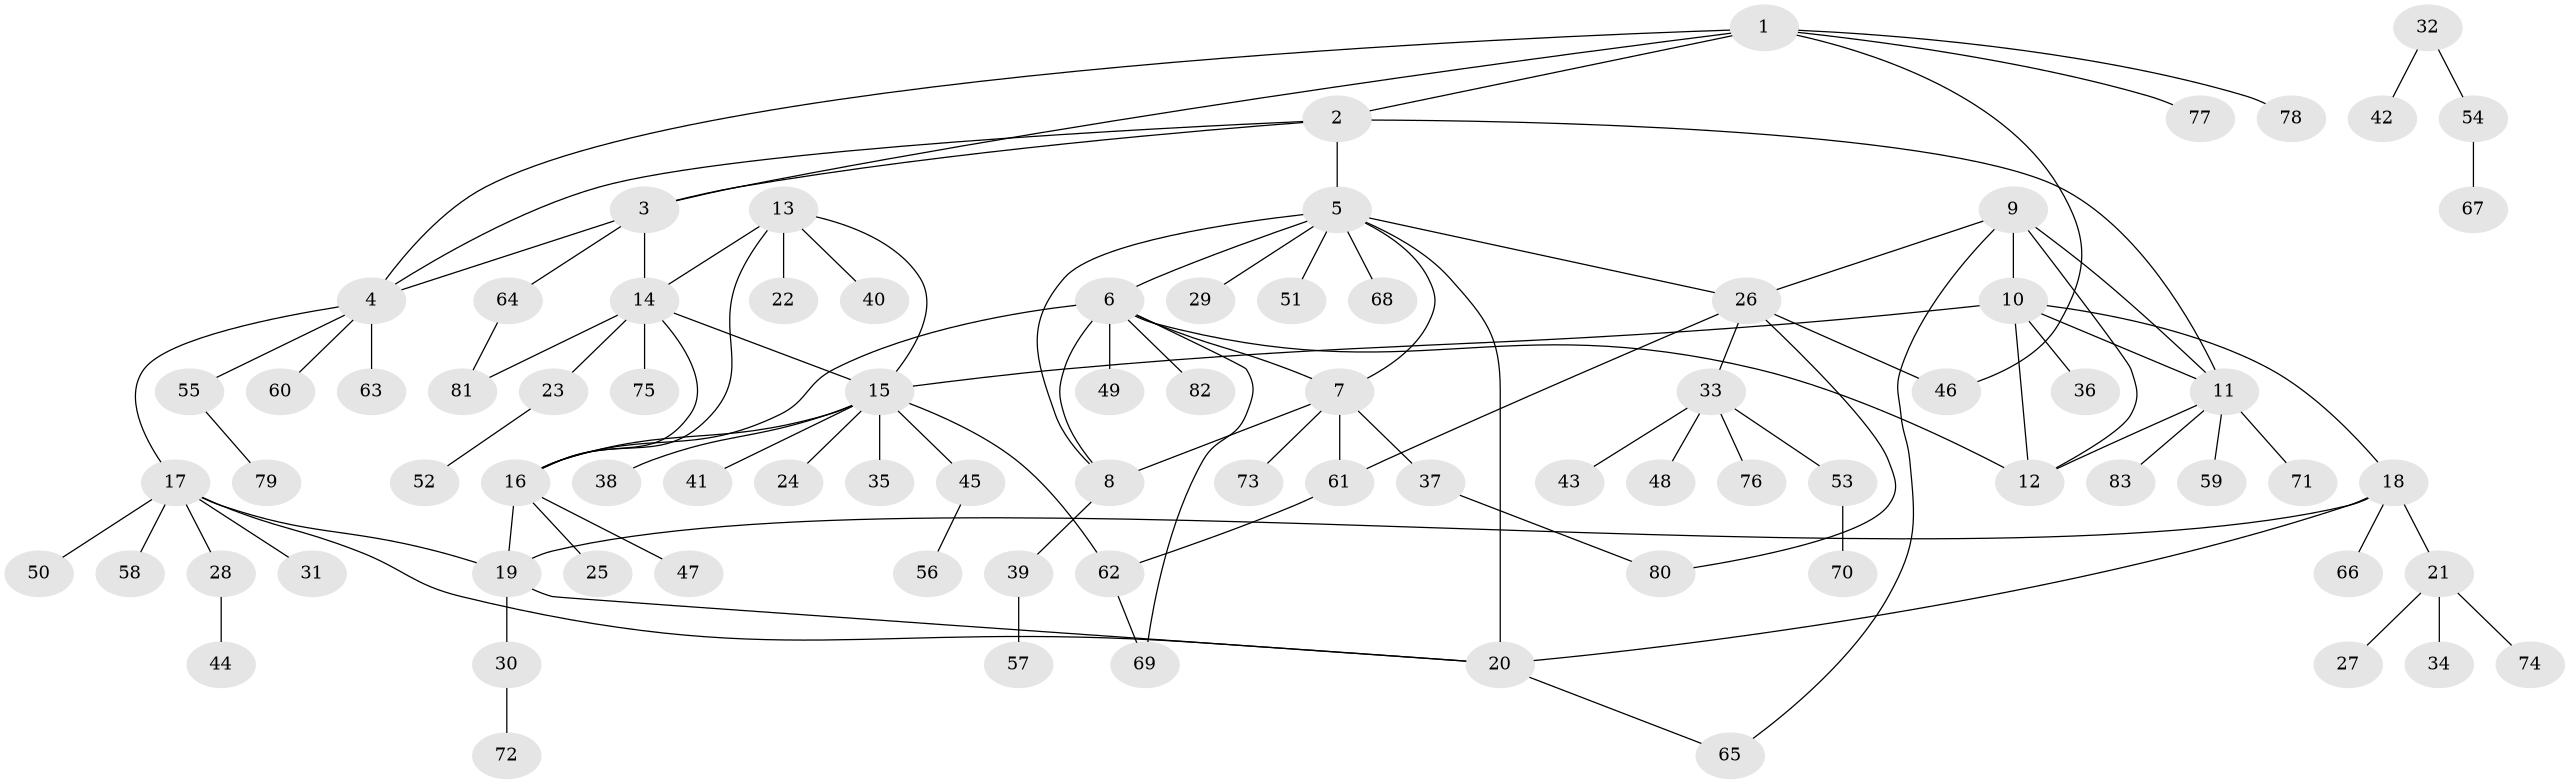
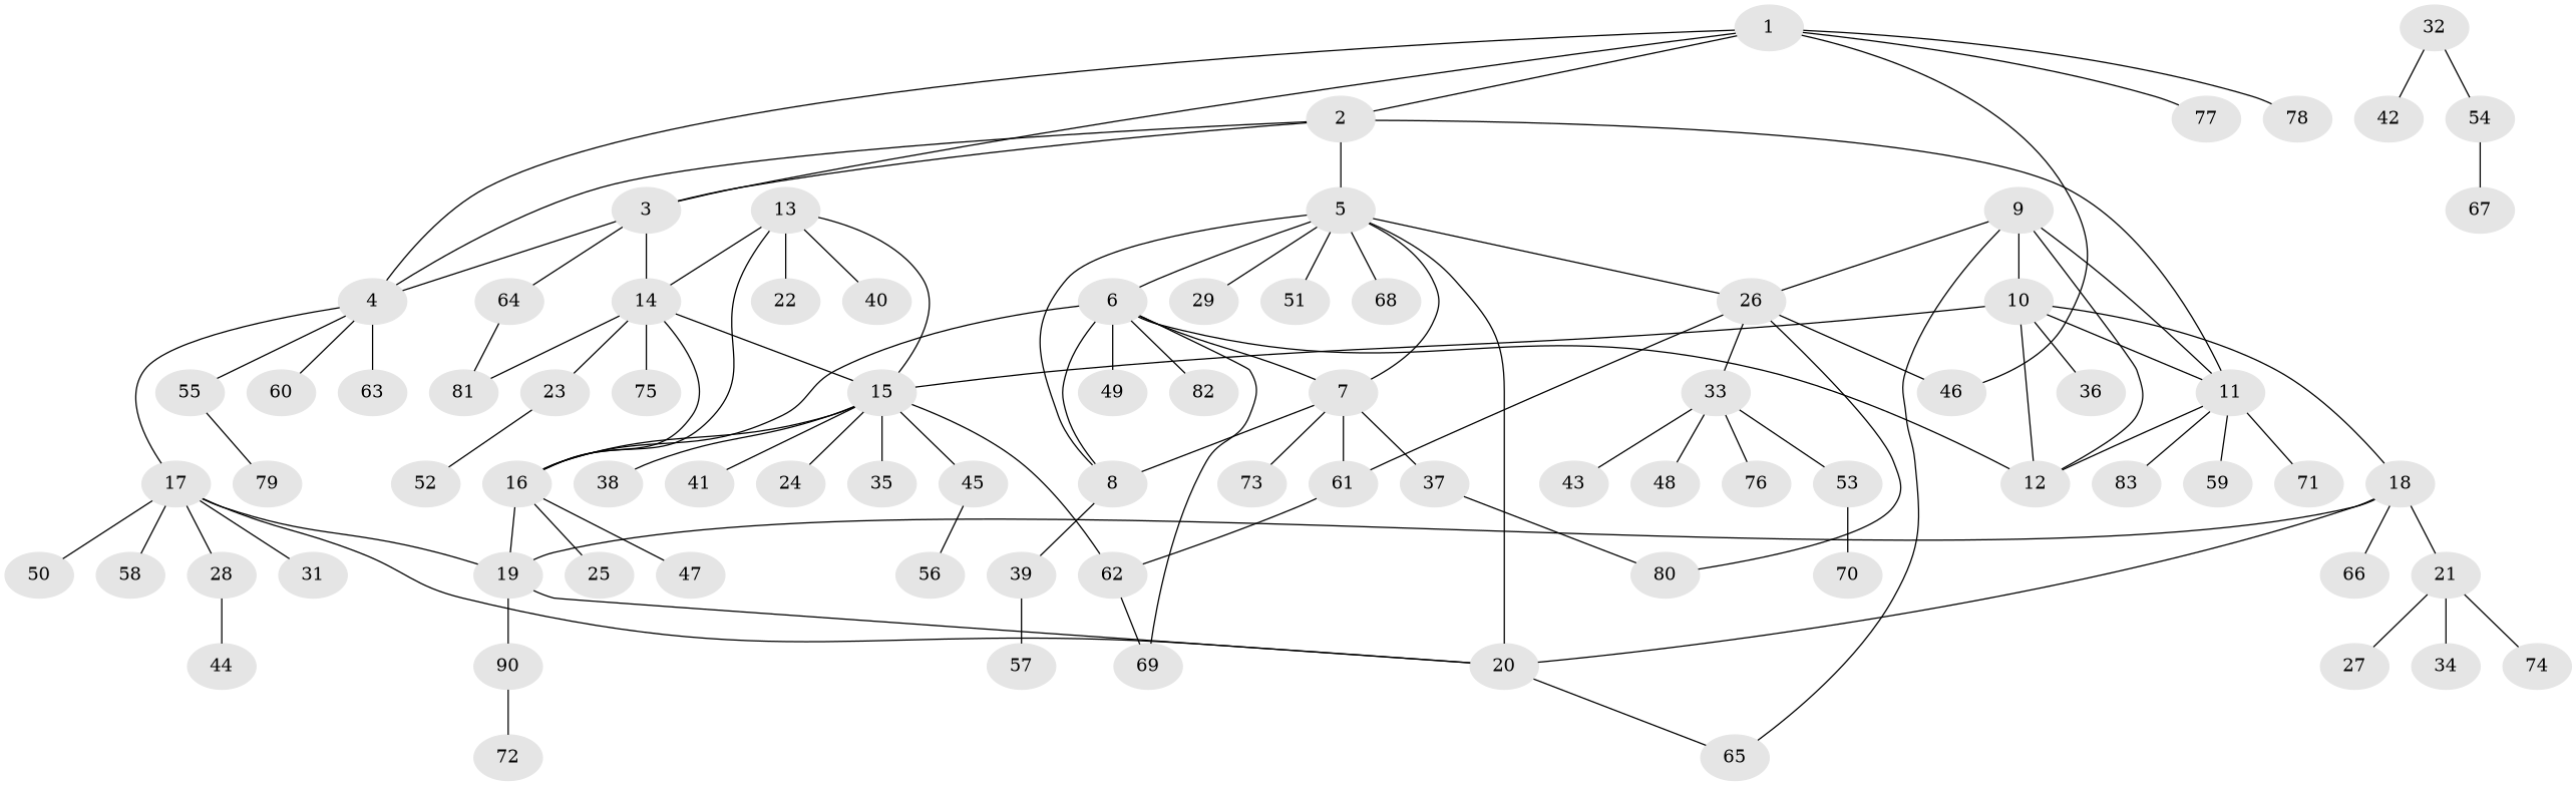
  graph {
    node [color=gray90 style=filled]
    1
    2
    3
    4
    46
    77
    78
    5
    11
    14
    64
    17
    55
    60
    63
    6
    7
    8
    20
    26
    29
    51
    68
    12
    59
    71
    83
    16
    15
    23
    75
    81
    19
    28
    31
    50
    58
    79
    49
    69
    82
    37
    61
    73
    39
    65
    33
    80
    25
    47
    62
    57
    9
    10
    18
    36
    24
    35
    38
    41
    45
    21
    66
    13
    22
    40
    52
    32
    42
    54
    56
-   30
+   30 [label=90]
    44
    27
    34
    74
    72
    43
    48
    53
    76
    67
    70
    1 -- 2
    1 -- 3
    1 -- 4
    1 -- 46
    1 -- 77
    1 -- 78
    2 -- 3
    2 -- 4
    2 -- 5
    2 -- 11
    3 -- 4
    3 -- 14
    3 -- 64
    4 -- 17
    4 -- 55
    4 -- 60
    4 -- 63
    5 -- 6
    5 -- 7
    5 -- 8
    5 -- 20
    5 -- 26
    5 -- 29
    5 -- 51
    5 -- 68
    11 -- 12
    11 -- 59
    11 -- 71
    11 -- 83
    14 -- 16
    14 -- 15
    14 -- 23
    14 -- 75
    14 -- 81
    64 -- 81
    17 -- 20
    17 -- 19
    17 -- 28
    17 -- 31
    17 -- 50
    17 -- 58
    55 -- 79
    6 -- 7
    6 -- 8
    6 -- 12
    6 -- 16
    6 -- 49
    6 -- 69
    6 -- 82
    7 -- 8
    7 -- 37
    7 -- 61
    7 -- 73
    8 -- 39
    20 -- 65
    26 -- 46
    26 -- 61
    26 -- 33
    26 -- 80
    16 -- 19
    16 -- 25
    16 -- 47
    15 -- 16
    15 -- 62
    15 -- 24
    15 -- 35
    15 -- 38
    15 -- 41
    15 -- 45
    23 -- 52
    19 -- 20
    19 -- 30
    28 -- 44
    37 -- 80
    61 -- 62
    39 -- 57
    33 -- 43
    33 -- 48
    33 -- 53
    33 -- 76
    62 -- 69
    9 -- 11
    9 -- 26
    9 -- 12
    9 -- 65
    9 -- 10
    10 -- 11
    10 -- 12
    10 -- 15
    10 -- 18
    10 -- 36
    18 -- 20
    18 -- 19
    18 -- 21
    18 -- 66
    45 -- 56
    21 -- 27
    21 -- 34
    21 -- 74
    13 -- 14
    13 -- 16
    13 -- 15
    13 -- 22
    13 -- 40
    32 -- 42
    32 -- 54
    54 -- 67
    30 -- 72
    53 -- 70
  }
